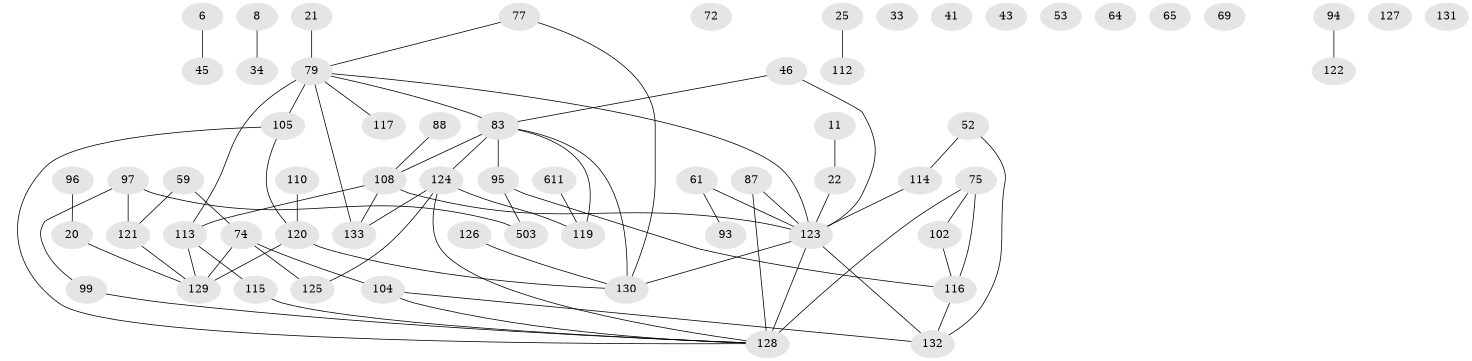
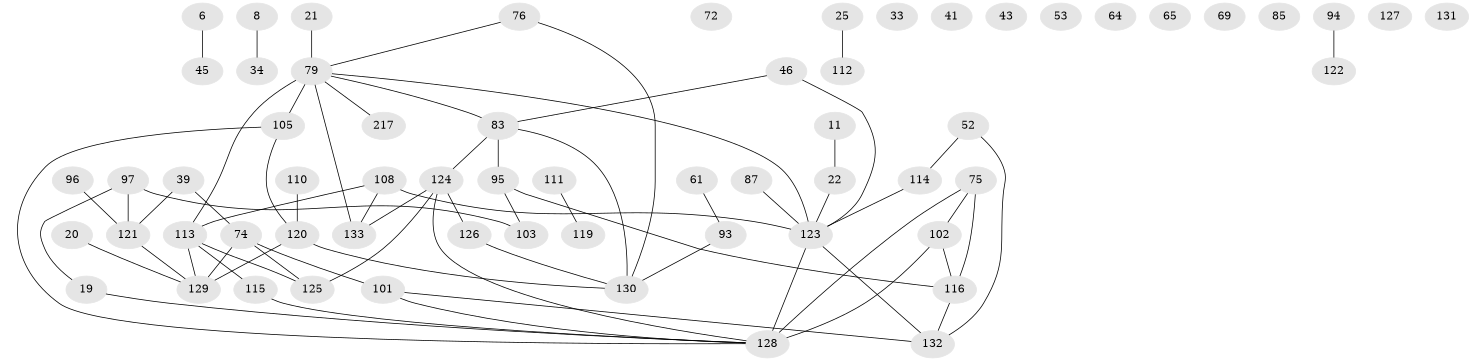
  graph {
    node [color=gray90 style=filled]
    6
    45
    8
    34
    123 [super="+42+66+98"]
    128 [super="+67+101+60"]
    130 [super="+40+55"]
    132
    11
    22
    n11 [label=72]
    129 [super="+32+47+92"]
    20
    79 [super="+51+71+56"]
    83 [super="+7+54"]
    105 [super="+57+27"]
    113
-   117
+   117 [label=217]
    133 [super="+4+2"]
    21
    25
    112
    33
    74 [super="+31+63"]
-   104
+   104 [label=101]
    125 [super="+107"]
-   39 [label=59]
+   39
    121 [super="+37"]
    41
    43
    95
    108 [super="+30+49+72+78"]
    119 [super="+62"]
    124 [super="+109"]
    46
    52
    114
    53
    61
    93
    64
    65
    69
    75 [super="+68"]
    102 [super="+1"]
    116 [super="+86"]
-   77
+   77 [label=76]
    120 [super="+58"]
    115
-   103 [label=503]
+   103
    126 [super="+118"]
+   85
    87
-   88
    94
    122
    96
    97 [super="+36+44+76+91"]
-   99
+   99 [label=19]
    110
-   111 [label=611]
+   111
    127
    131
    6 -- 45
    8 -- 34
    123 -- 128 [weight=3]
-   123 -- 130
+   93 -- 130
    123 -- 132
    11 -- 22
    22 -- 123
    20 -- 129
    79 -- 123
    79 -- 83 [weight=2]
    79 -- 105 [weight=3]
    79 -- 113 [weight=3]
    79 -- 117
    79 -- 133
    83 -- 130 [weight=2]
    83 -- 95
-   83 -- 108
-   83 -- 119
    83 -- 124
    105 -- 128 [weight=2]
    105 -- 120
    113 -- 129
+   113 -- 125
    113 -- 115
    21 -- 79
    25 -- 112
    74 -- 129 [weight=3]
    74 -- 104
    74 -- 125 [weight=2]
    104 -- 128
    104 -- 132
    39 -- 74
    39 -- 121
    121 -- 129
    95 -- 116
    95 -- 103
    108 -- 123
    108 -- 113
    108 -- 133
    124 -- 128
    124 -- 133
    124 -- 125 [weight=2]
-   124 -- 119
+   124 -- 126
    46 -- 123
    46 -- 83
    52 -- 132
    52 -- 114
    114 -- 123
-   61 -- 123
    61 -- 93
    75 -- 128 [weight=2]
    75 -- 102 [weight=2]
    75 -- 116
-   87 -- 128
+   102 -- 128
    102 -- 116
    116 -- 132
    77 -- 130
    77 -- 79
    120 -- 130
    120 -- 129
    115 -- 128
    126 -- 130 [weight=2]
    87 -- 123
-   88 -- 108
    94 -- 122
-   96 -- 20
+   96 -- 121
    97 -- 121
    97 -- 103
    97 -- 99
    99 -- 128
    110 -- 120
    111 -- 119
  }
